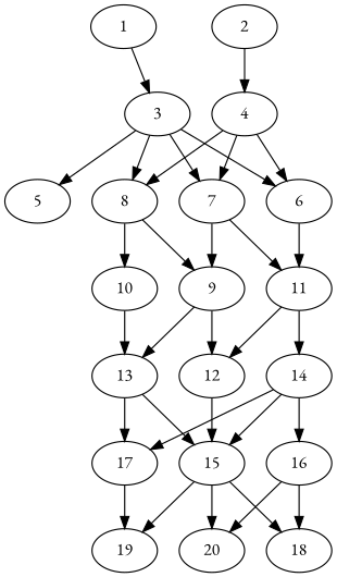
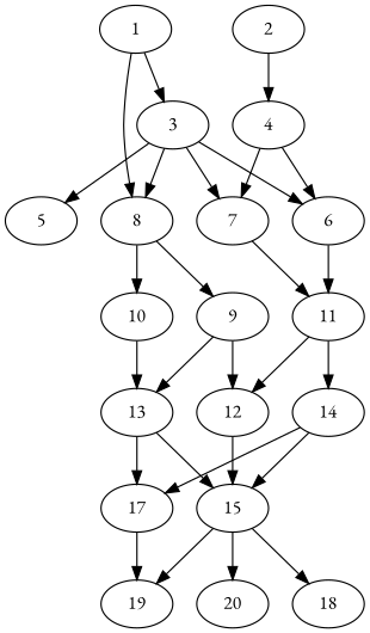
  digraph {
    fontname="EB Garamond"
    node [alpha=0.18 fontname="EB Garamond"]
    edge [fontname="EB Garamond"]
    1 [alpha=0.19 expect_size=40091648]
    3 [expect_size=20597760]
    5 [alpha=0.01 expect_size=18847744]
    6 [alpha=0.09 expect_size=19488768]
    7 [alpha=0.04 expect_size=30959616]
    8 [alpha=0.03 expect_size=9348096]
    11 [alpha=0.12 expect_size=32024576]
    9 [expect_size=20616192]
    10 [alpha=0.07 expect_size=40765440]
    2 [alpha=0.20 expect_size=20459520]
    4 [alpha=0.02 expect_size=28627968]
    12 [alpha=0.19 expect_size=28707840]
    14 [alpha=0.13 expect_size=22238208]
    13 [alpha=0.02 expect_size=28024832]
    15 [alpha=0.00 expect_size=26008576]
    17 [alpha=0.14 expect_size=49427456]
-   16 [expect_size=28134400]
    18 [alpha=0.02 expect_size=10563584]
    19 [alpha=0.12 expect_size=18689024]
    20 [alpha=0.10 expect_size=12858368]
    1 -> 3
    3 -> 5
    3 -> 6
    3 -> 7
    3 -> 8
    6 -> 11
    7 -> 11
-   7 -> 9
    8 -> 9
    8 -> 10
    11 -> 12
    11 -> 14
    9 -> 12
    9 -> 13
    10 -> 13
    2 -> 4
    4 -> 6
    4 -> 7
-   4 -> 8
+   1 -> 8
    12 -> 15
    14 -> 15
    14 -> 17
-   14 -> 16
    13 -> 15
    13 -> 17
    15 -> 18
    15 -> 19
    15 -> 20
    17 -> 19
-   16 -> 18
-   16 -> 20
  }
